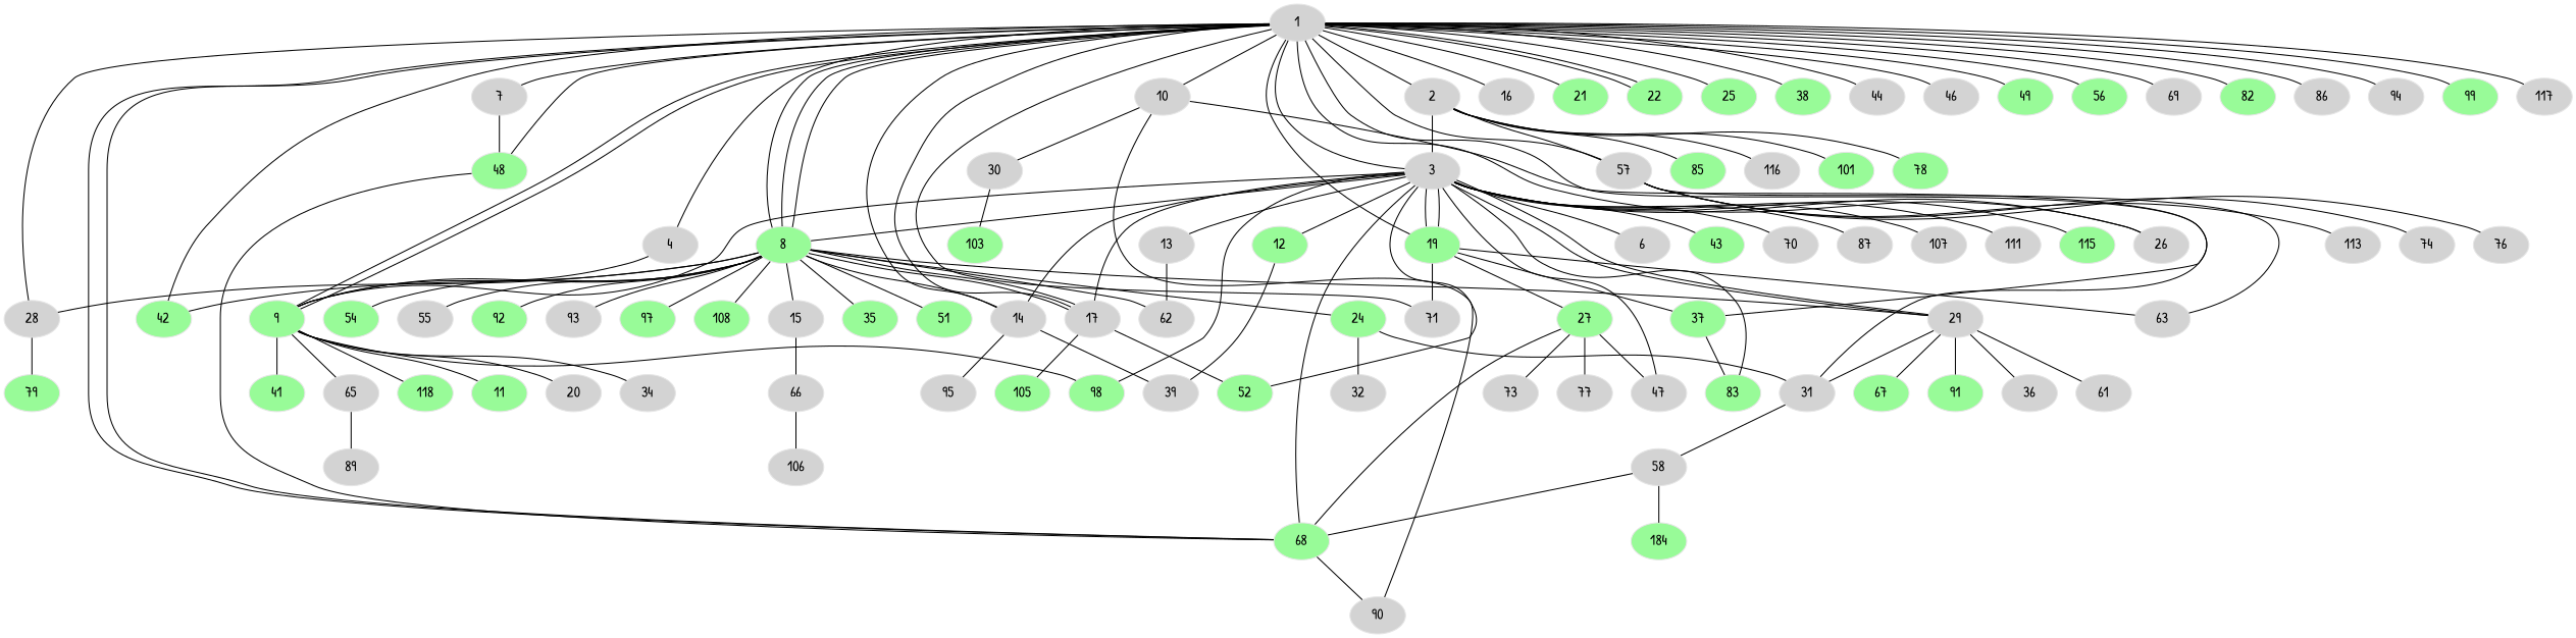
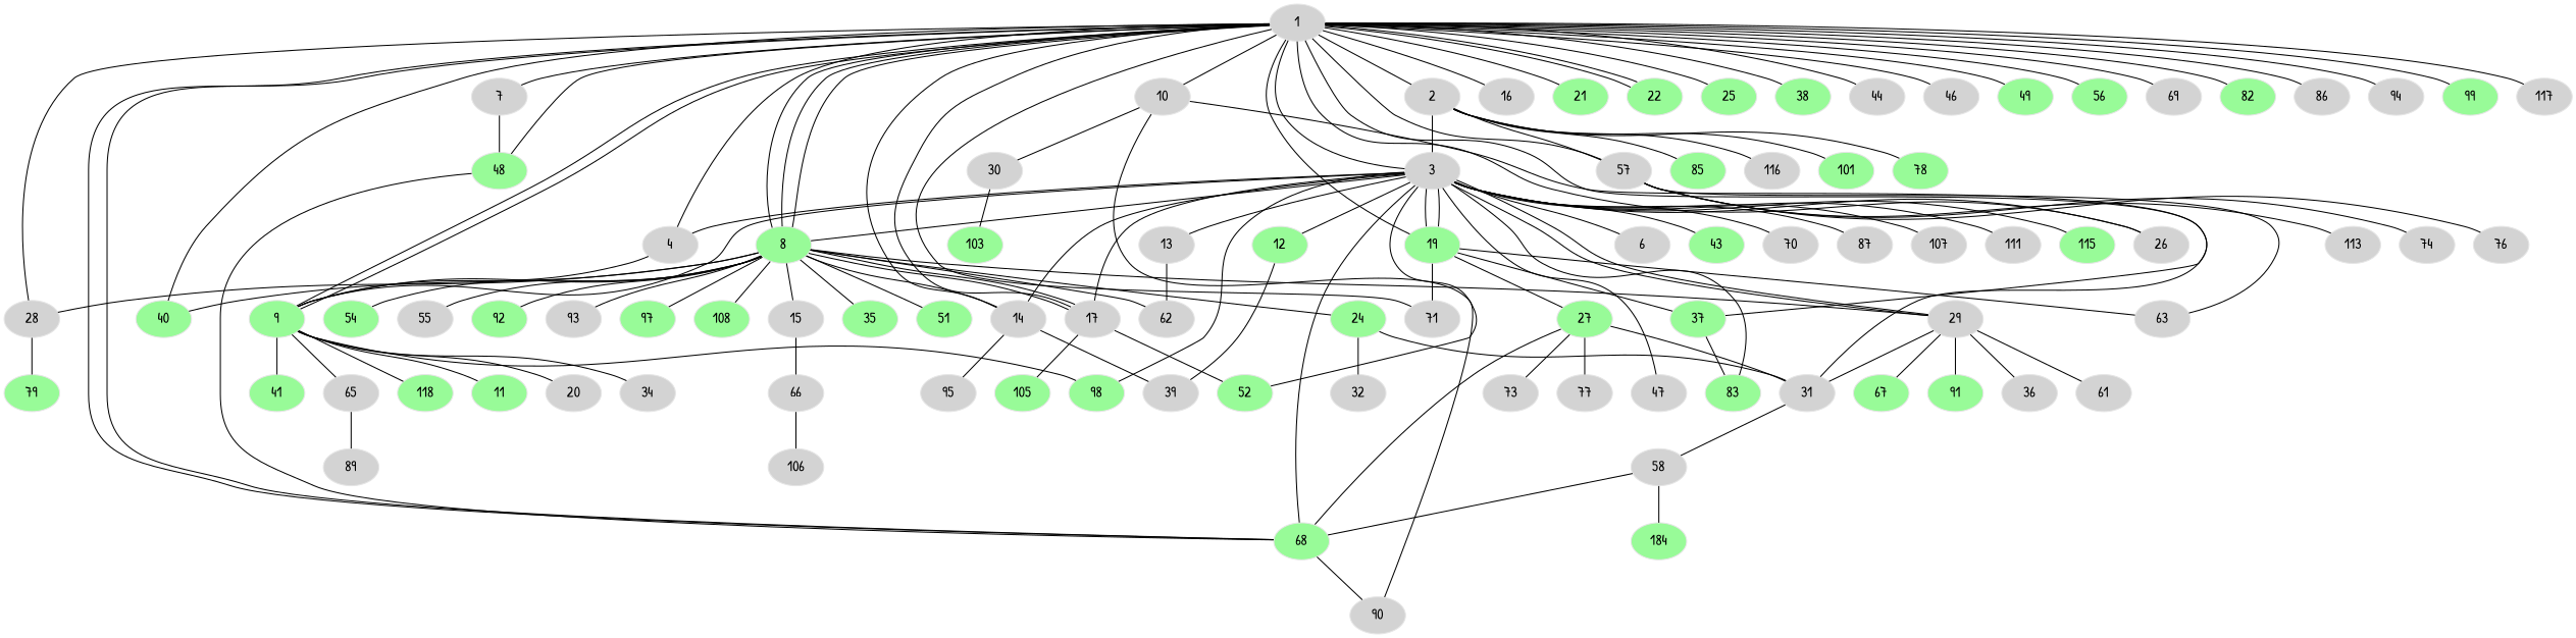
  graph {
    fontname="Patrick Hand"
    node [color=gray90 fillcolor=lightgrey fontname="Patrick Hand" style=filled]
    edge [fontname="Patrick Hand"]
    1 [super="+18"]
    2 [super="+23"]
    3 [super="+5"]
    4
    7
    8 [fillcolor=palegreen super="+53"]
    9 [fillcolor=palegreen super="+64"]
    10 [super="+45"]
    14 [super="+33"]
    16
    17 [super="+96"]
    19 [fillcolor=palegreen super="+59"]
    21 [fillcolor=palegreen]
    22 [fillcolor=palegreen]
    25 [fillcolor=palegreen]
    26
    28 [super="+50"]
    37 [fillcolor=palegreen super="+75"]
    38 [fillcolor=palegreen]
-   42 [fillcolor=palegreen super="+88"]
+   42 [fillcolor=palegreen super="+88" label=40]
    44
    46
    48 [fillcolor=palegreen super="+81"]
    49 [fillcolor=palegreen]
    56 [fillcolor=palegreen]
    57 [super="+100"]
    68 [fillcolor=palegreen super="+109"]
    69
    71
    82 [fillcolor=palegreen]
    86
    94
    99 [fillcolor=palegreen]
    117
    101 [fillcolor=palegreen]
    78 [fillcolor=palegreen]
    85 [fillcolor=palegreen]
    116
    6
    12 [fillcolor=palegreen]
    13
    29 [super="+80"]
    43 [fillcolor=palegreen]
    47 [super="+60"]
    52 [fillcolor=palegreen]
    70
    83 [fillcolor=palegreen]
    87
    98 [fillcolor=palegreen]
    107
    111
    115 [fillcolor=palegreen]
    15
    24 [fillcolor=palegreen]
    35 [fillcolor=palegreen]
    51 [fillcolor=palegreen]
    54 [fillcolor=palegreen]
    55
    62
    92 [fillcolor=palegreen]
    93
    97 [fillcolor=palegreen]
    108 [fillcolor=palegreen]
    11 [fillcolor=palegreen]
    20
    34
    41 [fillcolor=palegreen super="+112"]
    65 [super="+102"]
    118 [fillcolor=palegreen]
    30
    31 [super="+40"]
    90
    39 [super="+114"]
    95
    105 [fillcolor=palegreen]
    27 [fillcolor=palegreen super="+72"]
    63 [super="+110"]
    79 [fillcolor=palegreen super="+84"]
    74
    76
    113
    36
    61
    67 [fillcolor=palegreen]
    91 [fillcolor=palegreen]
    66
    32
    89
    103 [fillcolor=palegreen]
    58
    106
    73
    77
    n94 [fillcolor=palegreen label=184]
    1 -- 2
    1 -- 3
    1 -- 4
    1 -- 7
    1 -- 8
    1 -- 8
    1 -- 8
    1 -- 9
    1 -- 9
    1 -- 10 [weight=2]
    1 -- 14
    1 -- 16
    1 -- 17
    1 -- 19
    1 -- 21
    1 -- 22
    1 -- 22
    1 -- 25
    1 -- 26
    1 -- 28
    1 -- 37
    1 -- 38
    1 -- 42
    1 -- 44
    1 -- 46
    1 -- 48
    1 -- 49
    1 -- 56
    1 -- 57
    1 -- 68
    1 -- 68
    1 -- 69
    1 -- 71
    1 -- 82
    1 -- 86
    1 -- 94
    1 -- 99
    1 -- 117
    2 -- 3
    2 -- 57
    2 -- 101
    2 -- 78
    2 -- 85
    2 -- 116
+   3 -- 4
    3 -- 8
    3 -- 9
    3 -- 14
    3 -- 17
    3 -- 19
    3 -- 19
    3 -- 26
    3 -- 68
    3 -- 6
    3 -- 12
    3 -- 13
    3 -- 29
    3 -- 29
    3 -- 43
    3 -- 47
    3 -- 52
    3 -- 70
    3 -- 83
    3 -- 87
    3 -- 98
    3 -- 107
    3 -- 111
    3 -- 115
    4 -- 9
    7 -- 48
    8 -- 9
    8 -- 14
    8 -- 17
    8 -- 17
    8 -- 28
    8 -- 42
    8 -- 29
    8 -- 15
    8 -- 24
    8 -- 35
    8 -- 51
    8 -- 54
    8 -- 55
    8 -- 62
    8 -- 92
    8 -- 93
    8 -- 97
    8 -- 108
    9 -- 98
    9 -- 11
    9 -- 20
    9 -- 34
    9 -- 41
    9 -- 65
    9 -- 118
    10 -- 30
    10 -- 31
    10 -- 90
    14 -- 39
    14 -- 95
    17 -- 52
    17 -- 105
    19 -- 37
    19 -- 71
    19 -- 27
    19 -- 63
    28 -- 79
    37 -- 83
    48 -- 68
    57 -- 63
    57 -- 74
    57 -- 76
    57 -- 113
    68 -- 90
    12 -- 39
    13 -- 62
    29 -- 31
    29 -- 36
    29 -- 61
    29 -- 67
    29 -- 91
    15 -- 66
    24 -- 31
    24 -- 32
    65 -- 89
    30 -- 103
    31 -- 58
    27 -- 68
-   27 -- 47
+   27 -- 31
    27 -- 73
    27 -- 77
    66 -- 106
    58 -- 68
    58 -- n94
  }
